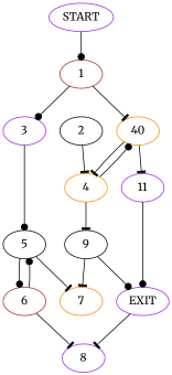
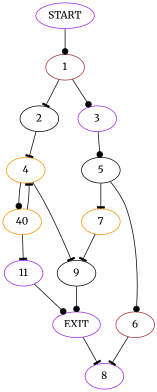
  digraph {
    fontname=Merriweather
    node [color=purple fontname=Merriweather]
    edge [arrowhead=tee fontname=Merriweather]
    n1 [label=START]
    1 [color=brown]
    2 [color=black]
    3
    n5 [label=EXIT]
    8
    4 [color=darkorange]
    5 [color=black]
    9 [color=black]
    n10 [color=darkorange label=40]
    6 [color=brown]
    7 [color=darkorange]
    11
    n1 -> 1 [arrowhead=dot]
-   1 -> n10
+   1 -> 2
    1 -> 3 [arrowhead=dot]
    2 -> 4
    3 -> 5 [arrowhead=dot]
    n5 -> 8
    4 -> 9
    4 -> n10 [arrowhead=dot]
    5 -> 6 [arrowhead=dot]
    5 -> 7
    9 -> n5 [arrowhead=dot]
    n10 -> 4
    n10 -> 11
    6 -> 8
-   6 -> 5 [arrowhead=dot]
-   9 -> 7
+   7 -> 9
    11 -> n5 [arrowhead=dot]
  }
